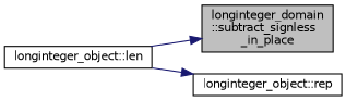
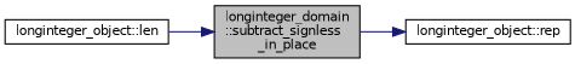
  digraph {
    rankdir=LR
    node [color=black fillcolor=white fontname=Helvetica fontsize=10 shape=record style=filled]
    edge [color=midnightblue fontname=Helvetica fontsize=10 labelfontname=Helvetica labelfontsize=10 style=solid]
    n1 [fillcolor=grey75 fontcolor=black height=0.2 label="longinteger_domain\l::subtract_signless\l_in_place" width=0.4]
    n2 [height=0.2 label="longinteger_object::rep" width=0.4]
    n3 [height=0.2 label="longinteger_object::len" width=0.4]
-   n3 -> n2
+   n1 -> n2
    n3 -> n1
  }
